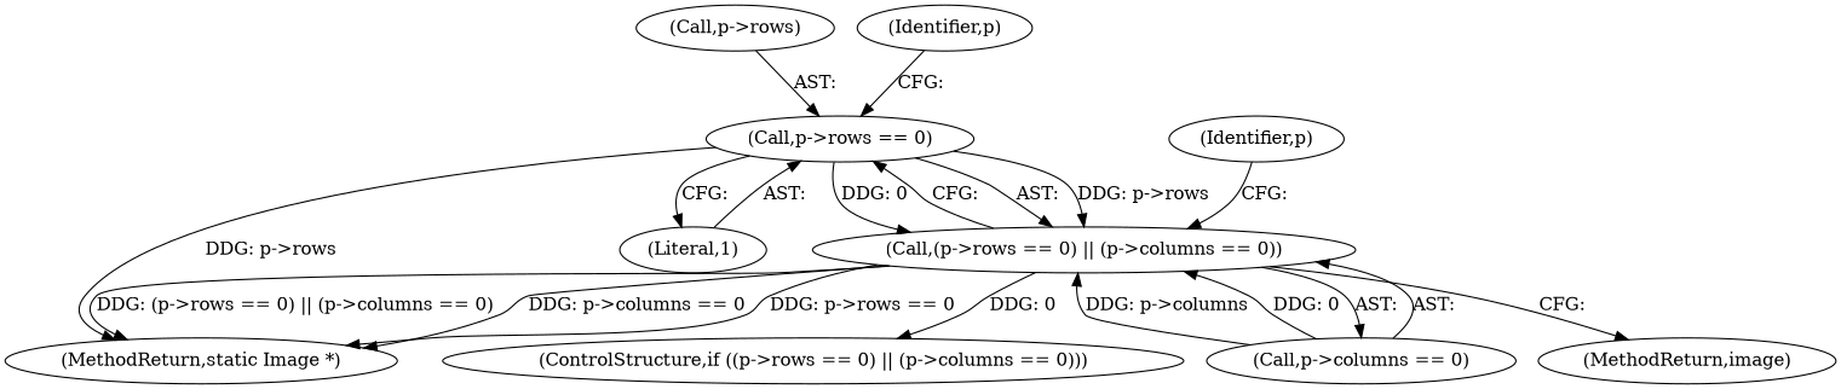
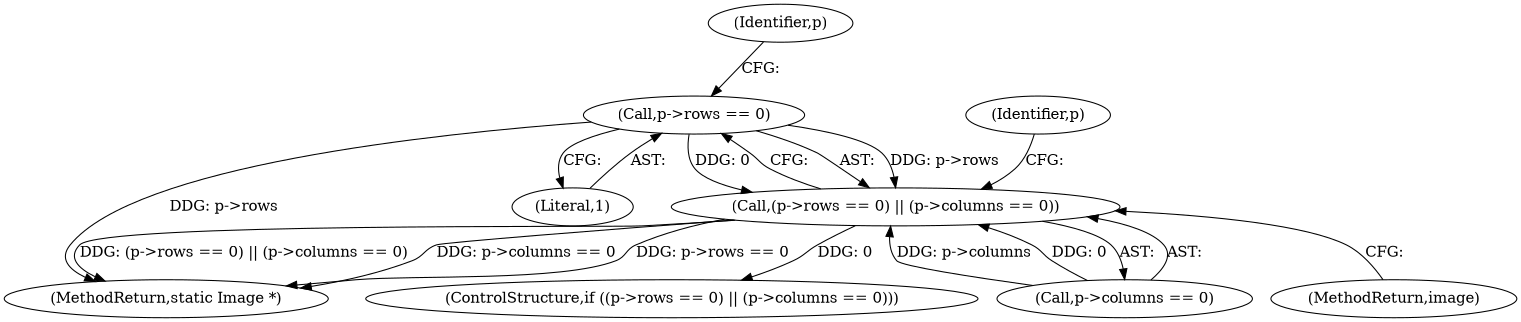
  digraph {
    n1 [label="(Call,p->rows == 0)"]
    n2 [label="(Call,(p->rows == 0) || (p->columns == 0))"]
    n3 [label="(MethodReturn,static Image *)"]
    n4 [label="(Literal,1)"]
    n5 [label="(ControlStructure,if ((p->rows == 0) || (p->columns == 0)))"]
    n6 [label="(Call,p->columns == 0)"]
-   n7 [label="(Call,p->rows)"]
    n8 [label="(Identifier,p)"]
    n9 [label="(MethodReturn,image)"]
    n10 [label="(Identifier,p)"]
    n1 -> n2 [label="AST: "]
    n1 -> n2 [label="DDG: p->rows"]
    n1 -> n2 [label="DDG: 0"]
    n1 -> n3 [label="DDG: p->rows"]
    n1 -> n4 [label="CFG: "]
    n2 -> n1 [label="CFG: "]
    n2 -> n3 [label="DDG: p->columns == 0"]
    n2 -> n3 [label="DDG: p->rows == 0"]
    n2 -> n3 [label="DDG: (p->rows == 0) || (p->columns == 0)"]
    n2 -> n5 [label="DDG: 0"]
    n2 -> n6 [label="AST: "]
    n4 -> n1 [label="AST: "]
    n6 -> n2 [label="AST: "]
    n6 -> n2 [label="DDG: p->columns"]
    n6 -> n2 [label="DDG: 0"]
-   n7 -> n1 [label="AST: "]
    n8 -> n1 [label="CFG: "]
-   n2 -> n9 [label="CFG: "]
+   n9 -> n2 [label="CFG: "]
    n10 -> n2 [label="CFG: "]
  }
